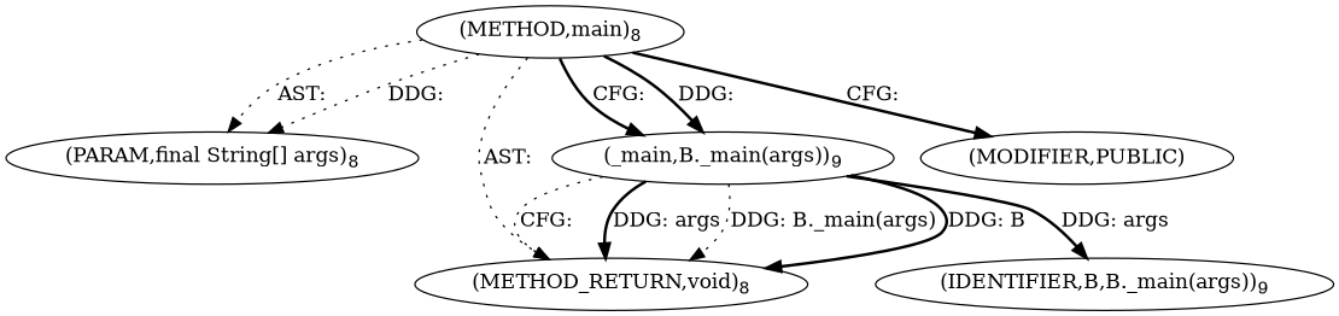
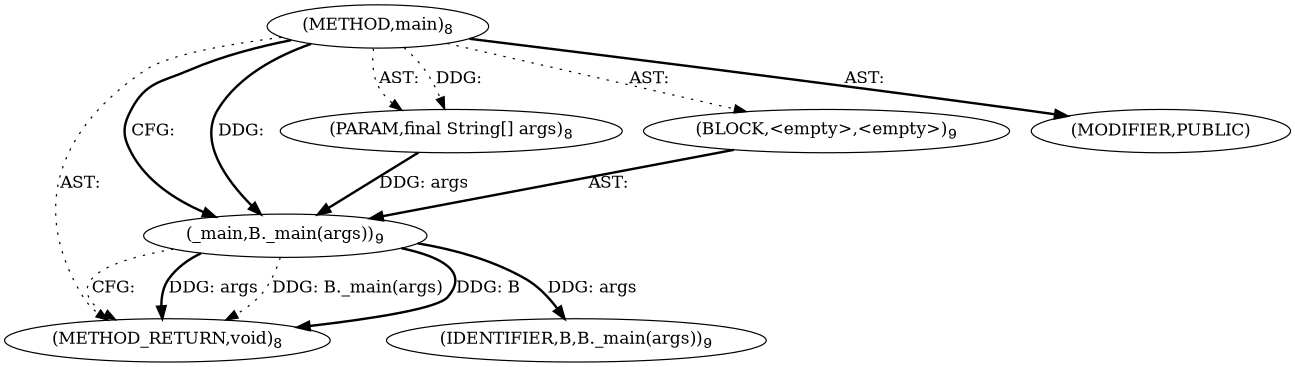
  digraph {
    edge [style=bold]
    n1 [label=<(METHOD,main)<SUB>8</SUB>>]
    n2 [label=<(PARAM,final String[] args)<SUB>8</SUB>>]
+   n3 [label=<(BLOCK,&lt;empty&gt;,&lt;empty&gt;)<SUB>9</SUB>>]
    n4 [label=<(_main,B._main(args))<SUB>9</SUB>>]
    n5 [label=<(MODIFIER,PUBLIC)>]
    n6 [label=<(METHOD_RETURN,void)<SUB>8</SUB>>]
    n7 [label=<(IDENTIFIER,B,B._main(args))<SUB>9</SUB>>]
    n1 -> n2 [label="AST: " style=dotted]
    n1 -> n2 [label="DDG: " style=dotted]
+   n1 -> n3 [label="AST: " style=dotted]
    n1 -> n4 [label="CFG: "]
    n1 -> n4 [label="DDG: "]
-   n1 -> n5 [label="CFG: "]
+   n1 -> n5 [label="AST: "]
    n1 -> n6 [label="AST: " style=dotted]
+   n2 -> n4 [label="DDG: args"]
+   n3 -> n4 [label="AST: "]
    n4 -> n6 [label="CFG: " style=dotted]
    n4 -> n6 [label="DDG: args"]
    n4 -> n6 [label="DDG: B._main(args)" style=dotted]
    n4 -> n6 [label="DDG: B"]
    n4 -> n7 [label="DDG: args"]
  }
